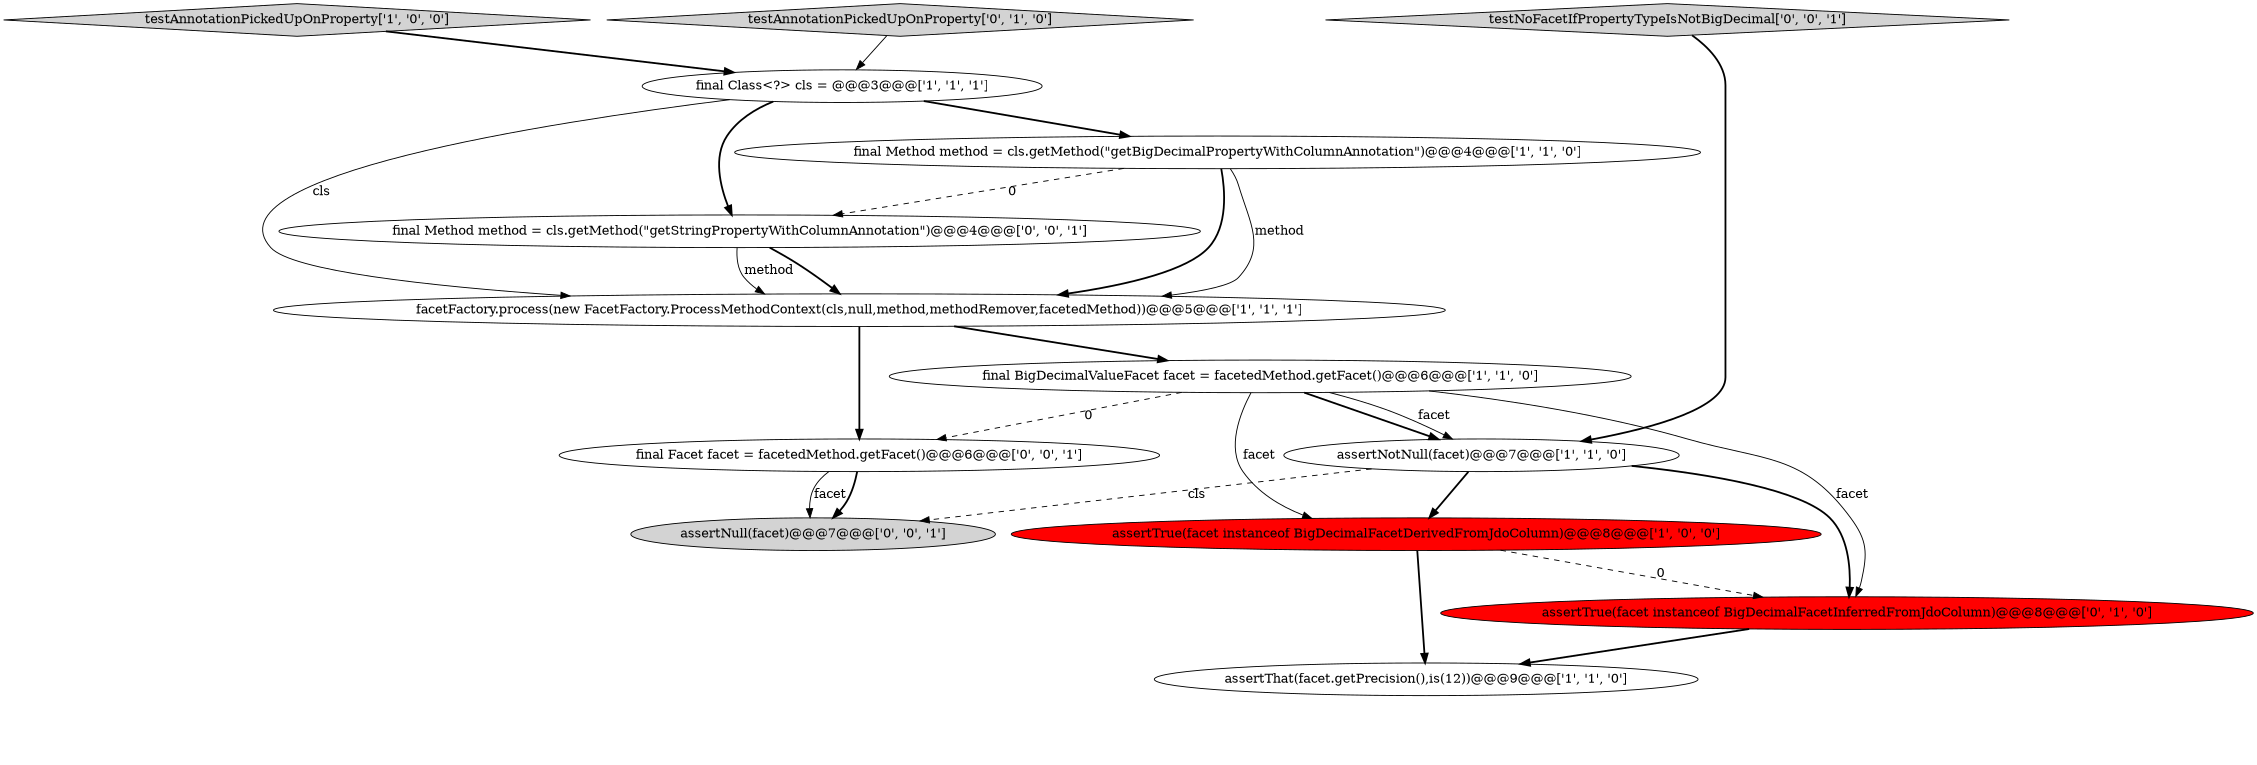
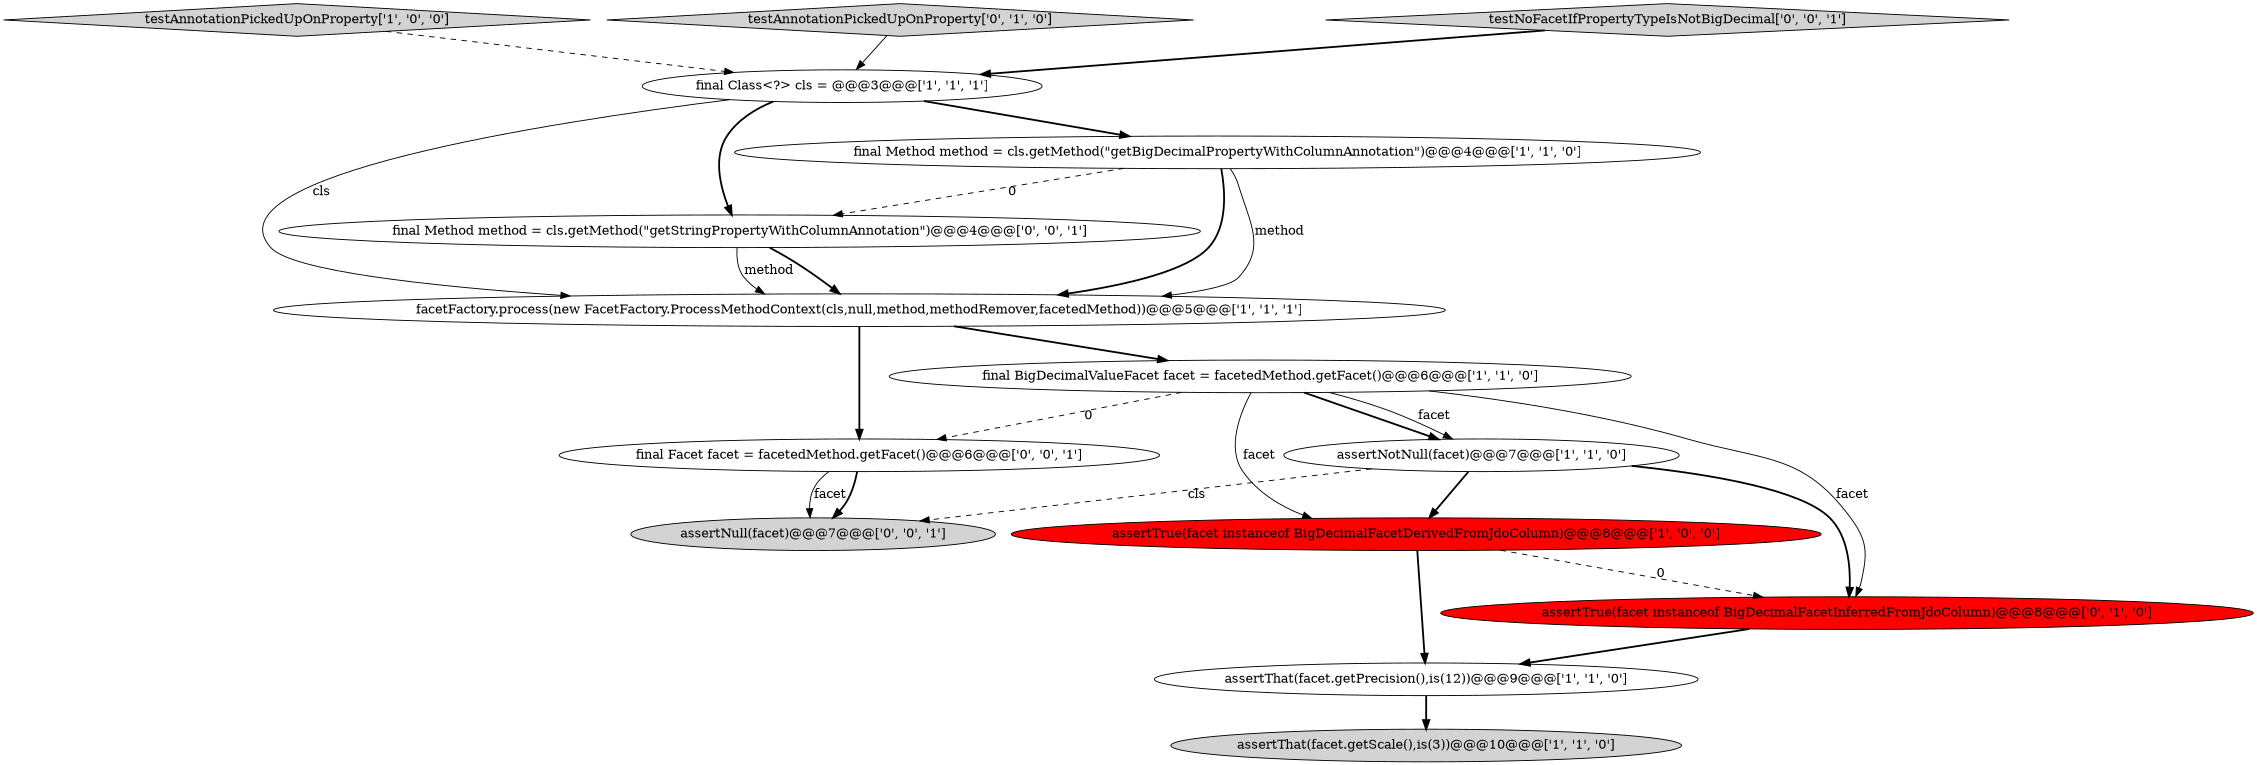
  digraph {
    node [fillcolor=white shape=ellipse style=filled]
    edge [style=bold]
    n1 [label="final Facet facet = facetedMethod.getFacet()@@@6@@@['0', '0', '1']"]
    n2 [fillcolor=lightgray label="assertNull(facet)@@@7@@@['0', '0', '1']"]
    n3 [label="facetFactory.process(new FacetFactory.ProcessMethodContext(cls,null,method,methodRemover,facetedMethod))@@@5@@@['1', '1', '1']"]
    n4 [label="final BigDecimalValueFacet facet = facetedMethod.getFacet()@@@6@@@['1', '1', '0']"]
    n5 [label="assertNotNull(facet)@@@7@@@['1', '1', '0']"]
    n6 [fillcolor=red label="assertTrue(facet instanceof BigDecimalFacetInferredFromJdoColumn)@@@8@@@['0', '1', '0']"]
    n7 [fillcolor=red label="assertTrue(facet instanceof BigDecimalFacetDerivedFromJdoColumn)@@@8@@@['1', '0', '0']"]
    n8 [label="final Class<?> cls = @@@3@@@['1', '1', '1']"]
    n9 [label="final Method method = cls.getMethod(\"getBigDecimalPropertyWithColumnAnnotation\")@@@4@@@['1', '1', '0']"]
    n10 [label="final Method method = cls.getMethod(\"getStringPropertyWithColumnAnnotation\")@@@4@@@['0', '0', '1']"]
    n11 [label="assertThat(facet.getPrecision(),is(12))@@@9@@@['1', '1', '0']"]
+   n12 [fillcolor=lightgray label="assertThat(facet.getScale(),is(3))@@@10@@@['1', '1', '0']"]
    n13 [fillcolor=lightgray label="testAnnotationPickedUpOnProperty['0', '1', '0']" shape=diamond]
    n14 [fillcolor=lightgray label="testAnnotationPickedUpOnProperty['1', '0', '0']" shape=diamond]
    n15 [fillcolor=lightgray label="testNoFacetIfPropertyTypeIsNotBigDecimal['0', '0', '1']" shape=diamond]
    n1 -> n2 [label=facet style=solid]
    n1 -> n2
    n3 -> n1
    n3 -> n4
    n4 -> n1 [label=0 style=dashed]
    n4 -> n5
    n4 -> n5 [label=facet style=solid]
    n4 -> n6 [label=facet style=solid]
    n4 -> n7 [label=facet style=solid]
    n5 -> n2 [label=cls style=dashed]
    n5 -> n6
    n5 -> n7
    n6 -> n11
    n7 -> n6 [label=0 style=dashed]
    n7 -> n11
    n8 -> n3 [label=cls style=solid]
    n8 -> n9
    n8 -> n10
    n9 -> n3 [label=method style=solid]
    n9 -> n3
    n9 -> n10 [label=0 style=dashed]
    n10 -> n3
    n10 -> n3 [label=method style=solid]
+   n11 -> n12
    n13 -> n8 [style=solid]
-   n14 -> n8
-   n15 -> n5
+   n14 -> n8 [style=dashed]
+   n15 -> n8
  }
